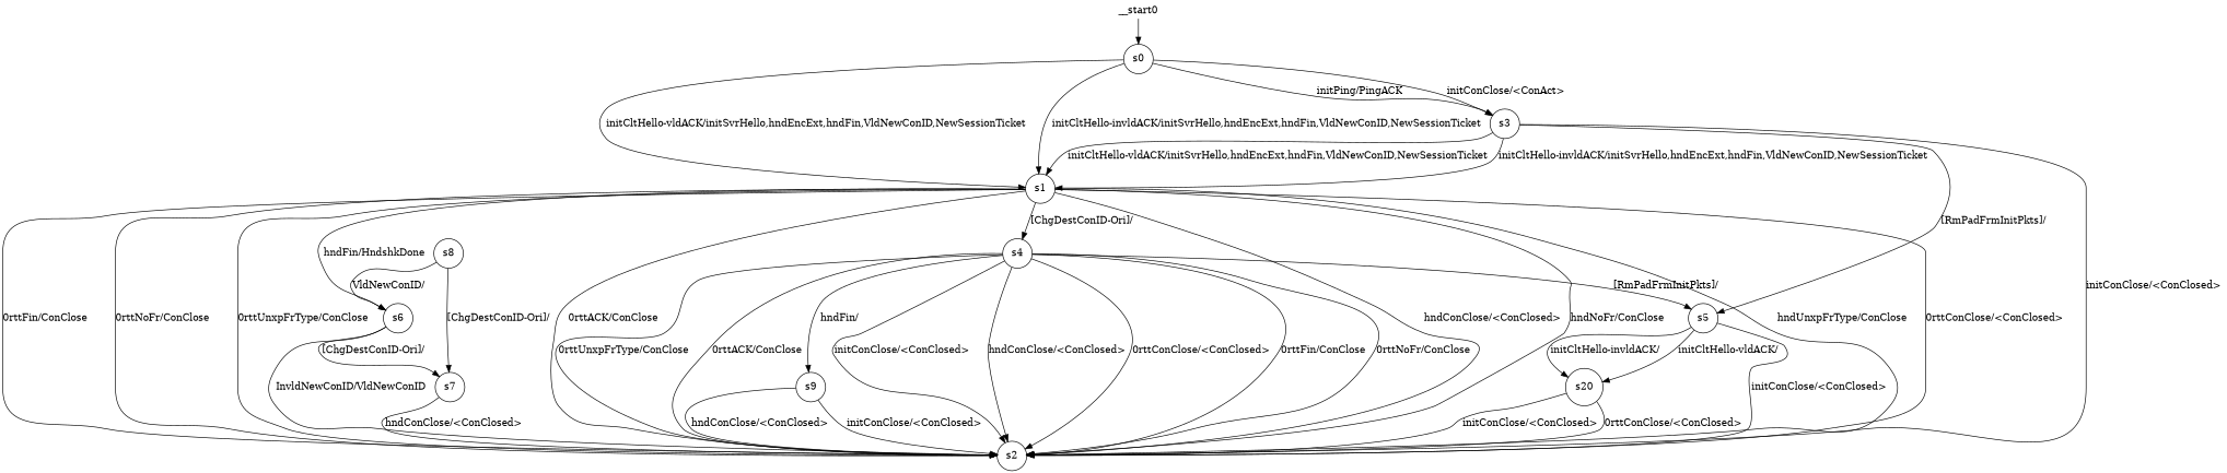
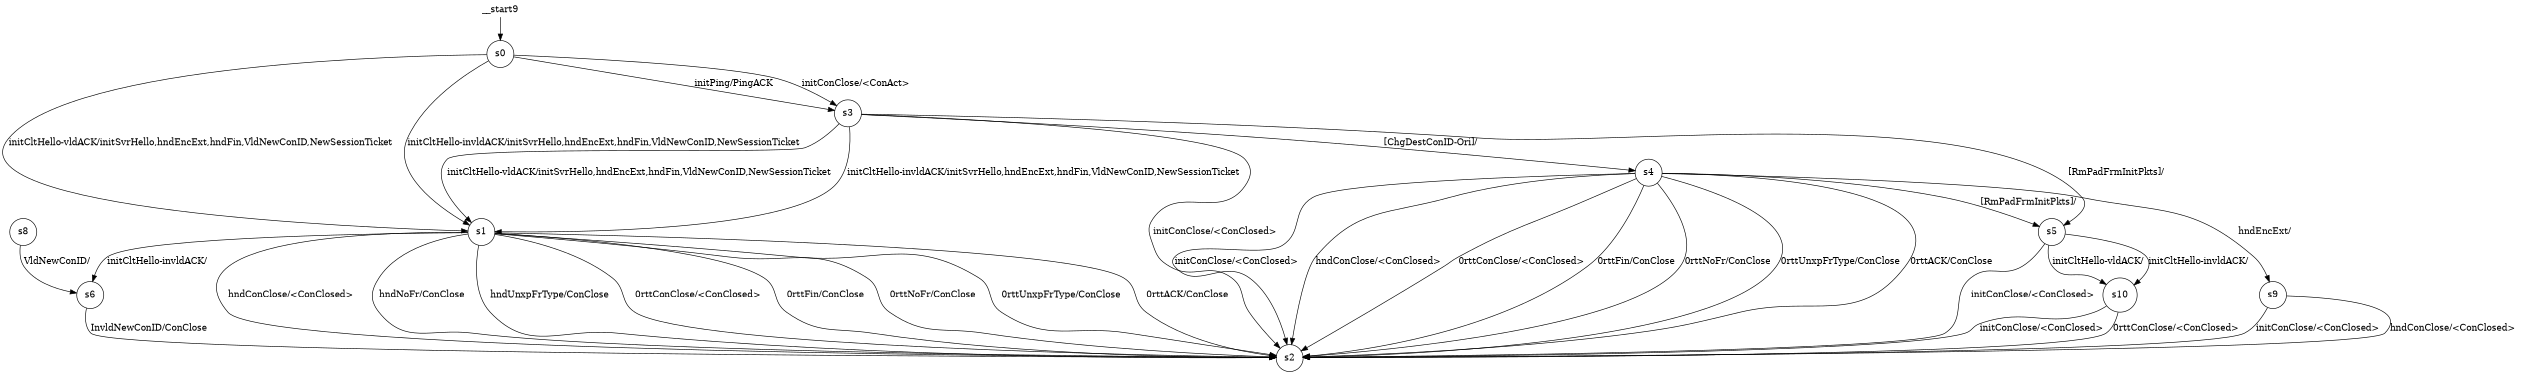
  digraph {
    node [shape=circle]
    n1 [label=s0]
    n2 [label=s1]
    n3 [label=s3]
    n4 [label=s2]
    n5 [label=s4]
    n6 [label=s6]
    n7 [label=s5]
-   n8 [label=s20]
+   n8 [label=s10]
    n9 [label=s9]
-   n10 [label=s7]
    n11 [label=s8]
-   __start0 [height=0 shape=none width=0]
+   __start0 [height=0 shape=none width=0 label=__start9]
    n1 -> n2 [label="initCltHello-vldACK/initSvrHello,hndEncExt,hndFin,VldNewConID,NewSessionTicket "]
    n1 -> n2 [label="initCltHello-invldACK/initSvrHello,hndEncExt,hndFin,VldNewConID,NewSessionTicket "]
    n1 -> n3 [label="initPing/PingACK "]
    n1 -> n3 [label="initConClose/<ConAct> "]
    n2 -> n4 [label="hndConClose/<ConClosed> "]
    n2 -> n4 [label="hndNoFr/ConClose "]
    n2 -> n4 [label="hndUnxpFrType/ConClose "]
    n2 -> n4 [label="0rttConClose/<ConClosed> "]
    n2 -> n4 [label="0rttFin/ConClose "]
    n2 -> n4 [label="0rttNoFr/ConClose "]
    n2 -> n4 [label="0rttUnxpFrType/ConClose "]
    n2 -> n4 [label="0rttACK/ConClose "]
-   n2 -> n5 [label="[ChgDestConID-Ori]/ "]
-   n2 -> n6 [label="hndFin/HndshkDone "]
+   n3 -> n5 [label="[ChgDestConID-Ori]/ "]
+   n2 -> n6 [label="initCltHello-invldACK/ "]
    n3 -> n2 [label="initCltHello-vldACK/initSvrHello,hndEncExt,hndFin,VldNewConID,NewSessionTicket "]
    n3 -> n2 [label="initCltHello-invldACK/initSvrHello,hndEncExt,hndFin,VldNewConID,NewSessionTicket "]
    n3 -> n4 [label="initConClose/<ConClosed> "]
    n3 -> n7 [label="[RmPadFrmInitPkts]/ "]
    n5 -> n4 [label="initConClose/<ConClosed> "]
    n5 -> n4 [label="hndConClose/<ConClosed> "]
    n5 -> n4 [label="0rttConClose/<ConClosed> "]
    n5 -> n4 [label="0rttFin/ConClose "]
    n5 -> n4 [label="0rttNoFr/ConClose "]
    n5 -> n4 [label="0rttUnxpFrType/ConClose "]
    n5 -> n4 [label="0rttACK/ConClose "]
    n5 -> n7 [label="[RmPadFrmInitPkts]/ "]
-   n5 -> n9 [label="hndFin/ "]
-   n6 -> n4 [label="InvldNewConID/VldNewConID "]
-   n6 -> n10 [label="[ChgDestConID-Ori]/ "]
+   n5 -> n9 [label="hndEncExt/ "]
+   n6 -> n4 [label="InvldNewConID/ConClose "]
    n7 -> n4 [label="initConClose/<ConClosed> "]
    n7 -> n8 [label="initCltHello-vldACK/ "]
    n7 -> n8 [label="initCltHello-invldACK/ "]
    n8 -> n4 [label="initConClose/<ConClosed> "]
    n8 -> n4 [label="0rttConClose/<ConClosed> "]
    n9 -> n4 [label="initConClose/<ConClosed> "]
    n9 -> n4 [label="hndConClose/<ConClosed> "]
-   n10 -> n4 [label="hndConClose/<ConClosed> "]
    n11 -> n6 [label="VldNewConID/ "]
-   n11 -> n10 [label="[ChgDestConID-Ori]/ "]
    __start0 -> n1
  }
